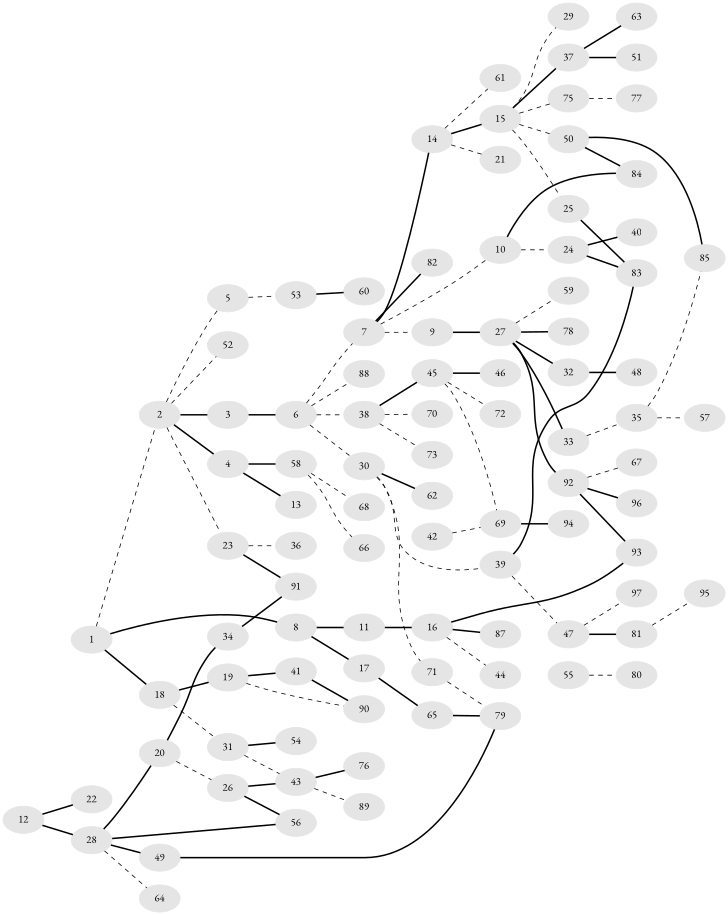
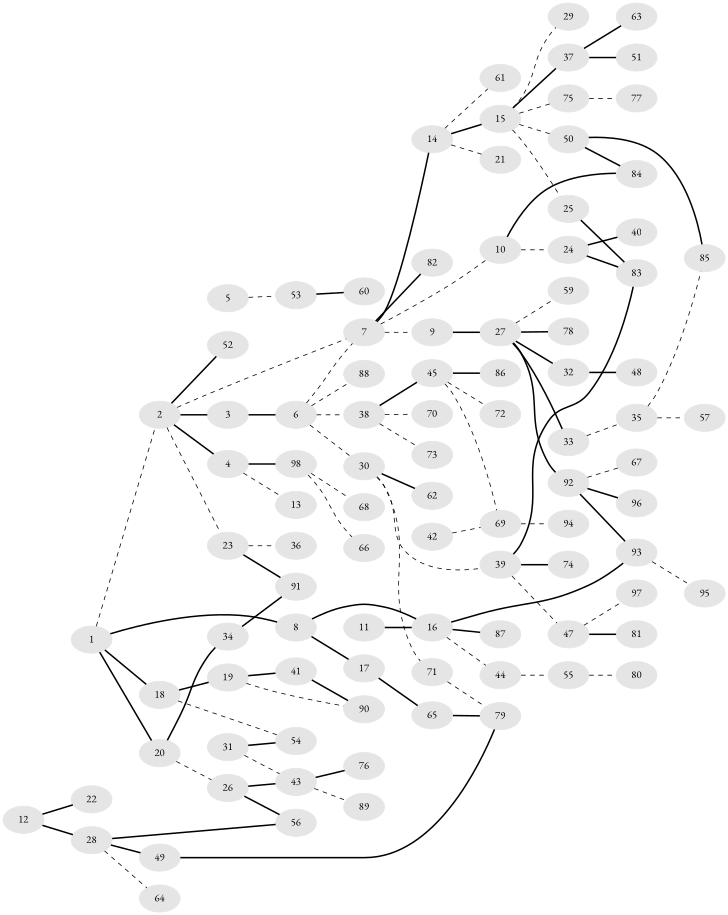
  graph {
    fontname="EB Garamond"
    rankdir=LR
    node [color=gray90 fontname="EB Garamond" style=filled]
    edge [fontname="EB Garamond" style=bold]
    1
    2
    8
    18
    20
    3
    4
    5
    23
    52
    11
    17
    19
    31
    26
    34
    6
    13
-   58
+   58 [label=98]
    53
    36
    91
    7
    30
    38
    88
    66
    68
    60
    9
    10
    14
    82
    12
    22
    28
    39
    62
    71
    45
    70
    73
    27
    24
    84
    15
    21
    61
    16
    65
    32
    33
    59
    78
    92
    40
    83
    44
    87
    93
    56
    49
    64
    25
    29
    37
    50
    75
    51
    63
    85
    77
    55
    79
    41
    90
    43
    54
    42
    69
    76
    89
    48
    35
    67
    96
    47
+   74
    57
    72
-   86 [label=46]
+   86
    81
    97
    94
    80
    95
    1 -- 2 [style=dashed]
    1 -- 8
    1 -- 18
-   28 -- 20
+   1 -- 20
    2 -- 3
    2 -- 4
-   2 -- 5 [style=dashed]
+   2 -- 7 [style=dashed]
    2 -- 23 [style=dashed]
-   2 -- 52 [style=dashed]
-   8 -- 11
+   2 -- 52
+   8 -- 16
    8 -- 17
    18 -- 19
-   18 -- 31 [style=dashed]
+   18 -- 54 [style=dashed]
    20 -- 26 [style=dashed]
    20 -- 34
    3 -- 6
-   4 -- 13
+   4 -- 13 [style=dashed]
    4 -- 58
    5 -- 53 [style=dashed]
    23 -- 36 [style=dashed]
    23 -- 91
    11 -- 16
    17 -- 65
    19 -- 41
    19 -- 90 [style=dashed]
    31 -- 43 [style=dashed]
    31 -- 54
    26 -- 56
    26 -- 43
    34 -- 91
    6 -- 7 [style=dashed]
    6 -- 30 [style=dashed]
    6 -- 38 [style=dashed]
    6 -- 88 [style=dashed]
    58 -- 66 [style=dashed]
    58 -- 68 [style=dashed]
    53 -- 60
    7 -- 9 [style=dashed]
    7 -- 10 [style=dashed]
    7 -- 14
    7 -- 82
    30 -- 39 [style=dashed]
    30 -- 62
    30 -- 71 [style=dashed]
    38 -- 45
    38 -- 70 [style=dashed]
    38 -- 73 [style=dashed]
    9 -- 27
    10 -- 24 [style=dashed]
    10 -- 84
    14 -- 15
    14 -- 21 [style=dashed]
    14 -- 61 [style=dashed]
    12 -- 22
    12 -- 28
    28 -- 56
    28 -- 49
    28 -- 64 [style=dashed]
    39 -- 83
    39 -- 47 [style=dashed]
+   39 -- 74
    71 -- 79 [style=dashed]
    45 -- 69 [style=dashed]
    45 -- 72 [style=dashed]
    45 -- 86
    27 -- 32
    27 -- 33
    27 -- 59 [style=dashed]
    27 -- 78
    27 -- 92
    24 -- 40
    24 -- 83
    15 -- 25 [style=dashed]
    15 -- 29 [style=dashed]
    15 -- 37
    15 -- 50 [style=dashed]
    15 -- 75 [style=dashed]
    16 -- 44 [style=dashed]
    16 -- 87
    16 -- 93
    65 -- 79
    32 -- 48
    33 -- 35 [style=dashed]
    92 -- 93
    92 -- 67 [style=dashed]
    92 -- 96
+   44 -- 55 [style=dashed]
    49 -- 79
    25 -- 83
    37 -- 51
    37 -- 63
    50 -- 84
    50 -- 85
    75 -- 77 [style=dashed]
    55 -- 80 [style=dashed]
    41 -- 90
    43 -- 76
    43 -- 89 [style=dashed]
    42 -- 69 [style=dashed]
-   69 -- 94
+   69 -- 94 [style=dashed]
    35 -- 85 [style=dashed]
    35 -- 57 [style=dashed]
    47 -- 81
    47 -- 97 [style=dashed]
-   81 -- 95 [style=dashed]
+   93 -- 95 [style=dashed]
  }
